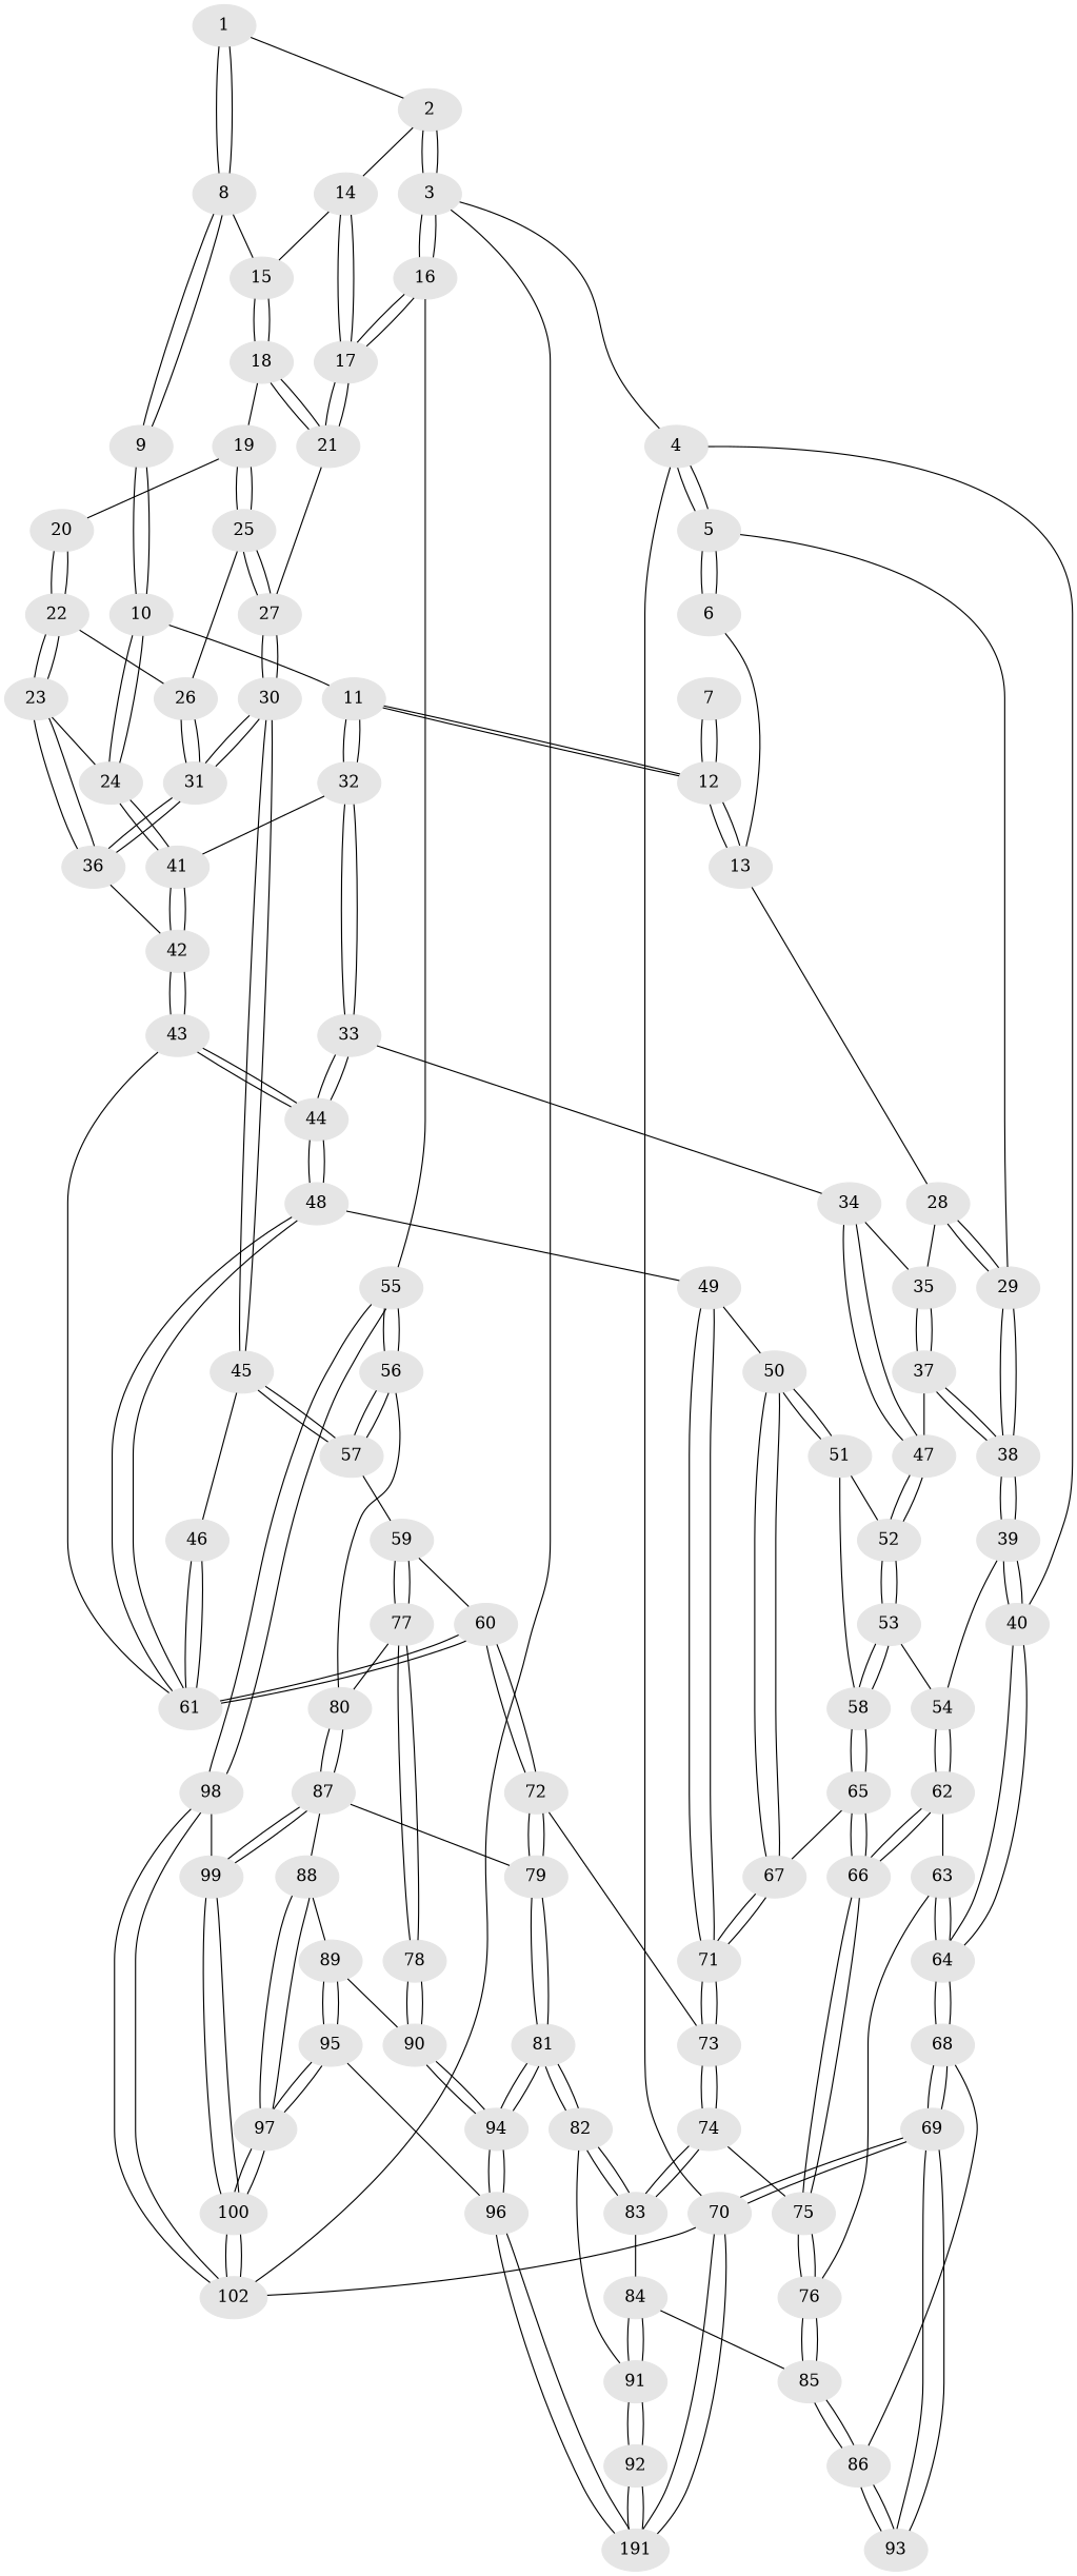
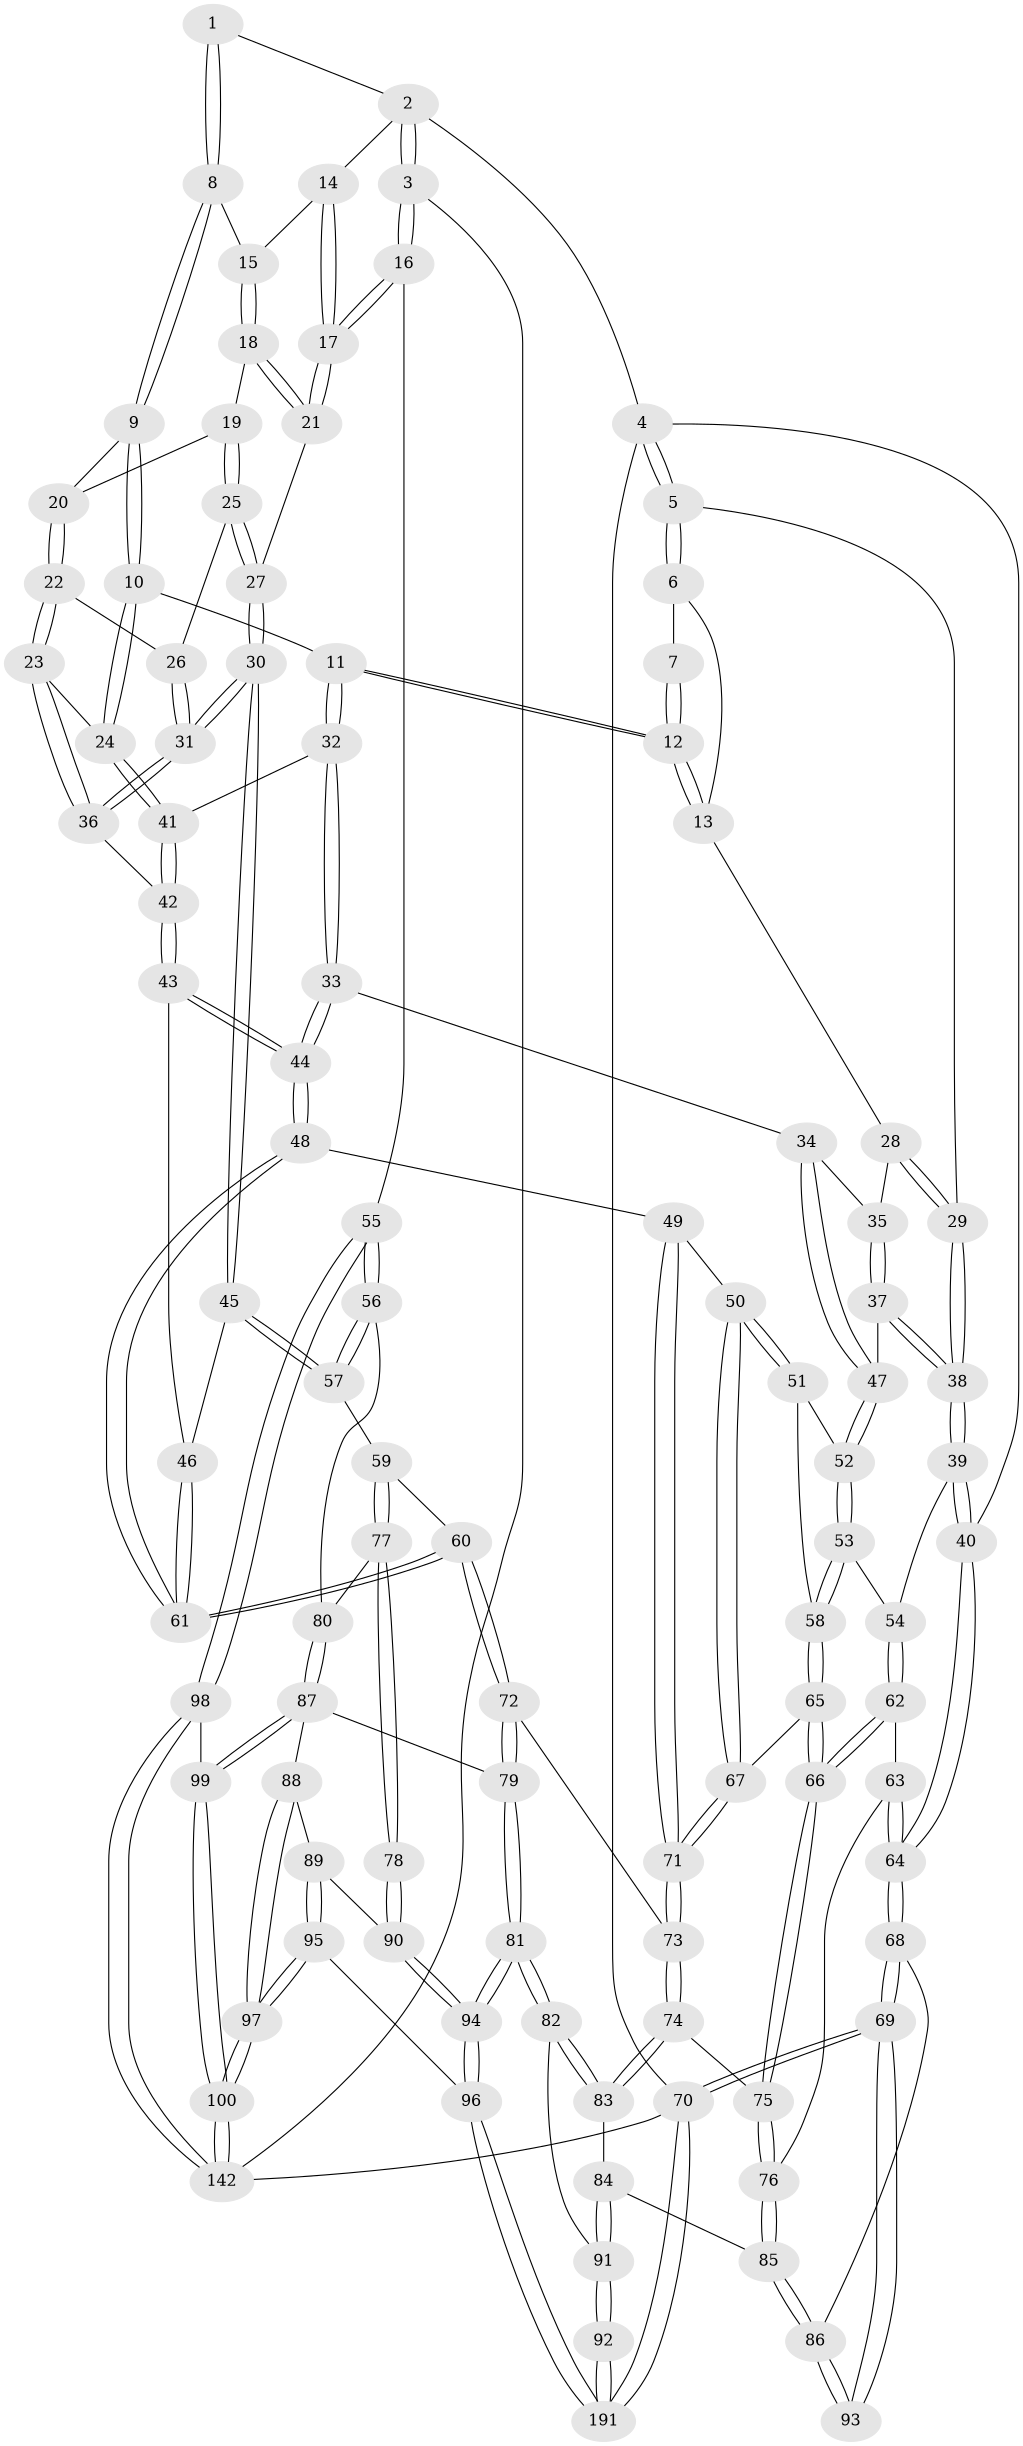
  graph {
    node [color=gray90 style=filled]
    1
    2
    8
    3
    14
    9
    15
    4
    16
-   102
+   102 [label=142]
    17
    5
    40
    70
    55
    6
    29
    64
    n19 [label=191]
    7
    13
    38
    12
    28
    10
    20
    18
    11
    24
    22
    32
    41
    33
    35
    21
    19
    56
    98
    27
    25
    26
    23
    30
    36
    31
    42
    45
    37
    39
    46
    57
    34
    44
    47
    48
    52
    43
    54
    62
    68
    61
    49
    59
    53
    50
    71
    51
    67
    73
    58
    65
    63
    66
    80
    99
    87
    60
    77
    72
    78
    79
    76
    75
    85
    69
    86
    93
    74
    81
    83
    84
    90
    94
    82
    88
    91
    96
    92
    89
    97
    100
    95
    1 -- 2
    1 -- 8
    1 -- 8
    2 -- 3
    2 -- 3
    2 -- 14
    8 -- 9
    8 -- 9
    8 -- 15
-   3 -- 4
+   2 -- 4
    3 -- 16
    3 -- 16
    3 -- 102
    14 -- 15
    14 -- 17
    14 -- 17
    9 -- 10
    9 -- 10
+   9 -- 20
    15 -- 18
    15 -- 18
    4 -- 5
    4 -- 5
    4 -- 40
    4 -- 70
    16 -- 17
    16 -- 17
    16 -- 55
    17 -- 21
    17 -- 21
    5 -- 6
    5 -- 6
    5 -- 29
    40 -- 64
    40 -- 64
    70 -- 102
    70 -- n19
    70 -- n19
    55 -- 56
    55 -- 56
    55 -- 98
    55 -- 98
+   6 -- 7
    6 -- 13
    29 -- 38
    29 -- 38
    64 -- 68
    64 -- 68
    7 -- 12
    7 -- 12
    13 -- 28
    38 -- 39
    38 -- 39
    12 -- 13
    12 -- 13
    28 -- 29
    28 -- 29
    28 -- 35
    10 -- 11
    10 -- 24
    10 -- 24
    20 -- 22
    20 -- 22
    18 -- 21
    18 -- 21
    18 -- 19
    11 -- 12
    11 -- 12
    11 -- 32
    11 -- 32
    24 -- 41
    24 -- 41
    22 -- 26
    22 -- 23
    22 -- 23
    32 -- 41
    32 -- 33
    32 -- 33
    41 -- 42
    41 -- 42
    33 -- 34
    33 -- 44
    33 -- 44
    35 -- 37
    35 -- 37
    21 -- 27
    19 -- 20
    19 -- 25
    19 -- 25
    56 -- 57
    56 -- 57
    56 -- 80
    98 -- 102
    98 -- 102
    98 -- 99
    27 -- 30
    27 -- 30
    25 -- 27
    25 -- 27
    25 -- 26
    26 -- 31
    26 -- 31
    23 -- 24
    23 -- 36
    23 -- 36
    30 -- 31
    30 -- 31
    30 -- 45
    30 -- 45
    36 -- 42
    31 -- 36
    31 -- 36
    42 -- 43
    42 -- 43
    45 -- 46
    45 -- 57
    45 -- 57
    37 -- 38
    37 -- 38
    37 -- 47
    39 -- 40
    39 -- 40
    39 -- 54
    46 -- 61
    46 -- 61
    57 -- 59
    34 -- 35
    34 -- 47
    34 -- 47
    44 -- 48
    44 -- 48
    47 -- 52
    47 -- 52
    48 -- 61
    48 -- 61
    48 -- 49
    52 -- 53
    52 -- 53
-   43 -- 61
+   43 -- 46
    43 -- 44
    43 -- 44
    54 -- 62
    54 -- 62
    62 -- 63
    62 -- 66
    62 -- 66
    68 -- 69
    68 -- 69
    68 -- 86
    49 -- 50
    49 -- 71
    49 -- 71
    59 -- 60
    59 -- 77
    59 -- 77
    53 -- 54
    53 -- 58
    53 -- 58
    50 -- 51
    50 -- 51
    50 -- 67
    50 -- 67
    71 -- 73
    71 -- 73
    51 -- 52
    51 -- 58
    67 -- 71
    67 -- 71
    73 -- 74
    73 -- 74
    58 -- 65
    58 -- 65
    65 -- 67
    65 -- 66
    65 -- 66
    63 -- 64
    63 -- 64
    63 -- 76
    66 -- 75
    66 -- 75
    80 -- 87
    80 -- 87
    99 -- 100
    99 -- 100
    87 -- 99
    87 -- 99
    87 -- 79
    87 -- 88
    60 -- 61
    60 -- 61
    60 -- 72
    60 -- 72
    77 -- 80
    77 -- 78
    77 -- 78
    72 -- 73
    72 -- 79
    72 -- 79
    78 -- 90
    78 -- 90
    79 -- 81
    79 -- 81
    76 -- 85
    76 -- 85
    75 -- 76
    75 -- 76
    85 -- 86
    85 -- 86
    69 -- 70
    69 -- 70
    69 -- 93
    69 -- 93
    86 -- 93
    86 -- 93
    74 -- 75
    74 -- 83
    74 -- 83
    81 -- 94
    81 -- 94
    81 -- 82
    81 -- 82
    83 -- 84
    84 -- 85
    84 -- 91
    84 -- 91
    90 -- 94
    90 -- 94
    94 -- 96
    94 -- 96
    82 -- 83
    82 -- 83
    82 -- 91
    88 -- 89
    88 -- 97
    88 -- 97
    91 -- 92
    91 -- 92
    96 -- n19
    96 -- n19
    92 -- n19
    92 -- n19
    89 -- 90
    89 -- 95
    89 -- 95
    97 -- 100
    97 -- 100
    100 -- 102
    100 -- 102
    95 -- 96
    95 -- 97
    95 -- 97
  }
